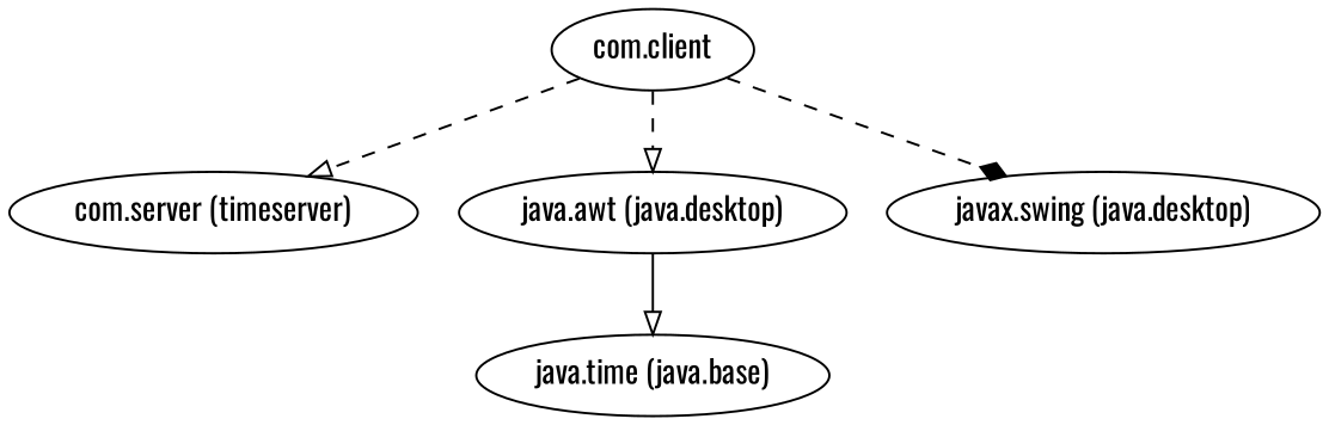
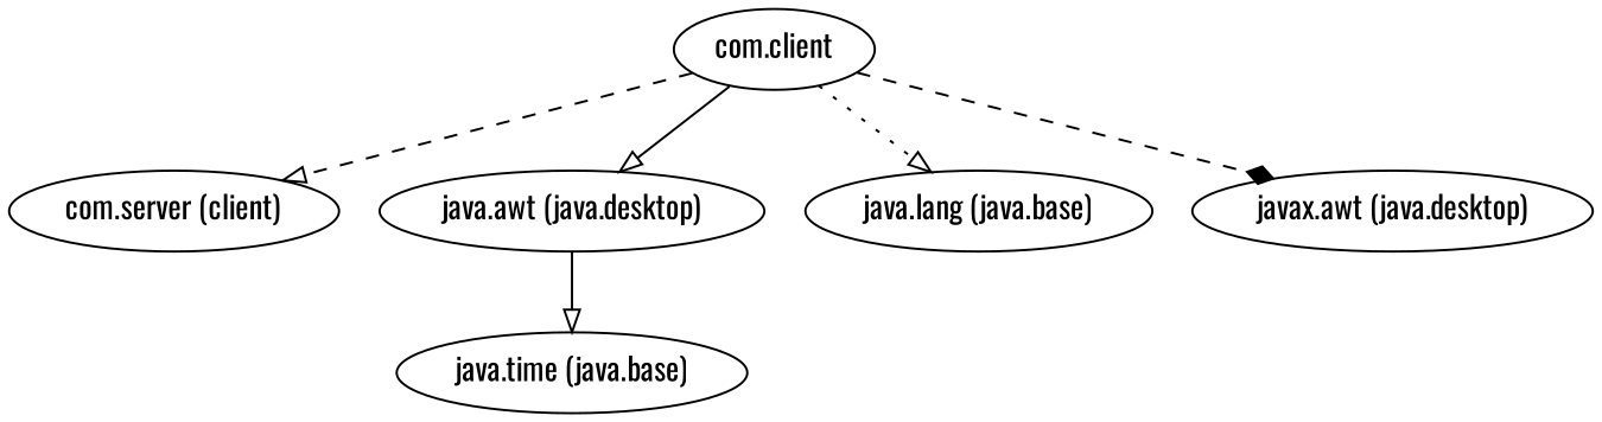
  digraph {
    fontname=Oswald
    node [fontname=Oswald]
    edge [arrowhead=onormal fontname=Oswald style=dashed]
    "com.client"
-   "com.server (timeserver)"
+   "com.server (timeserver)" [label="com.server (client)"]
    "java.awt (java.desktop)"
-   "javax.swing (java.desktop)"
+   "java.lang (java.base)"
+   "javax.swing (java.desktop)" [label="javax.awt (java.desktop)"]
    "java.time (java.base)"
    "com.client" -> "com.server (timeserver)"
-   "com.client" -> "java.awt (java.desktop)"
+   "com.client" -> "java.awt (java.desktop)" [style=solid]
+   "com.client" -> "java.lang (java.base)" [style=dotted]
    "com.client" -> "javax.swing (java.desktop)" [arrowhead=diamond]
    "java.awt (java.desktop)" -> "java.time (java.base)" [style=solid]
  }
